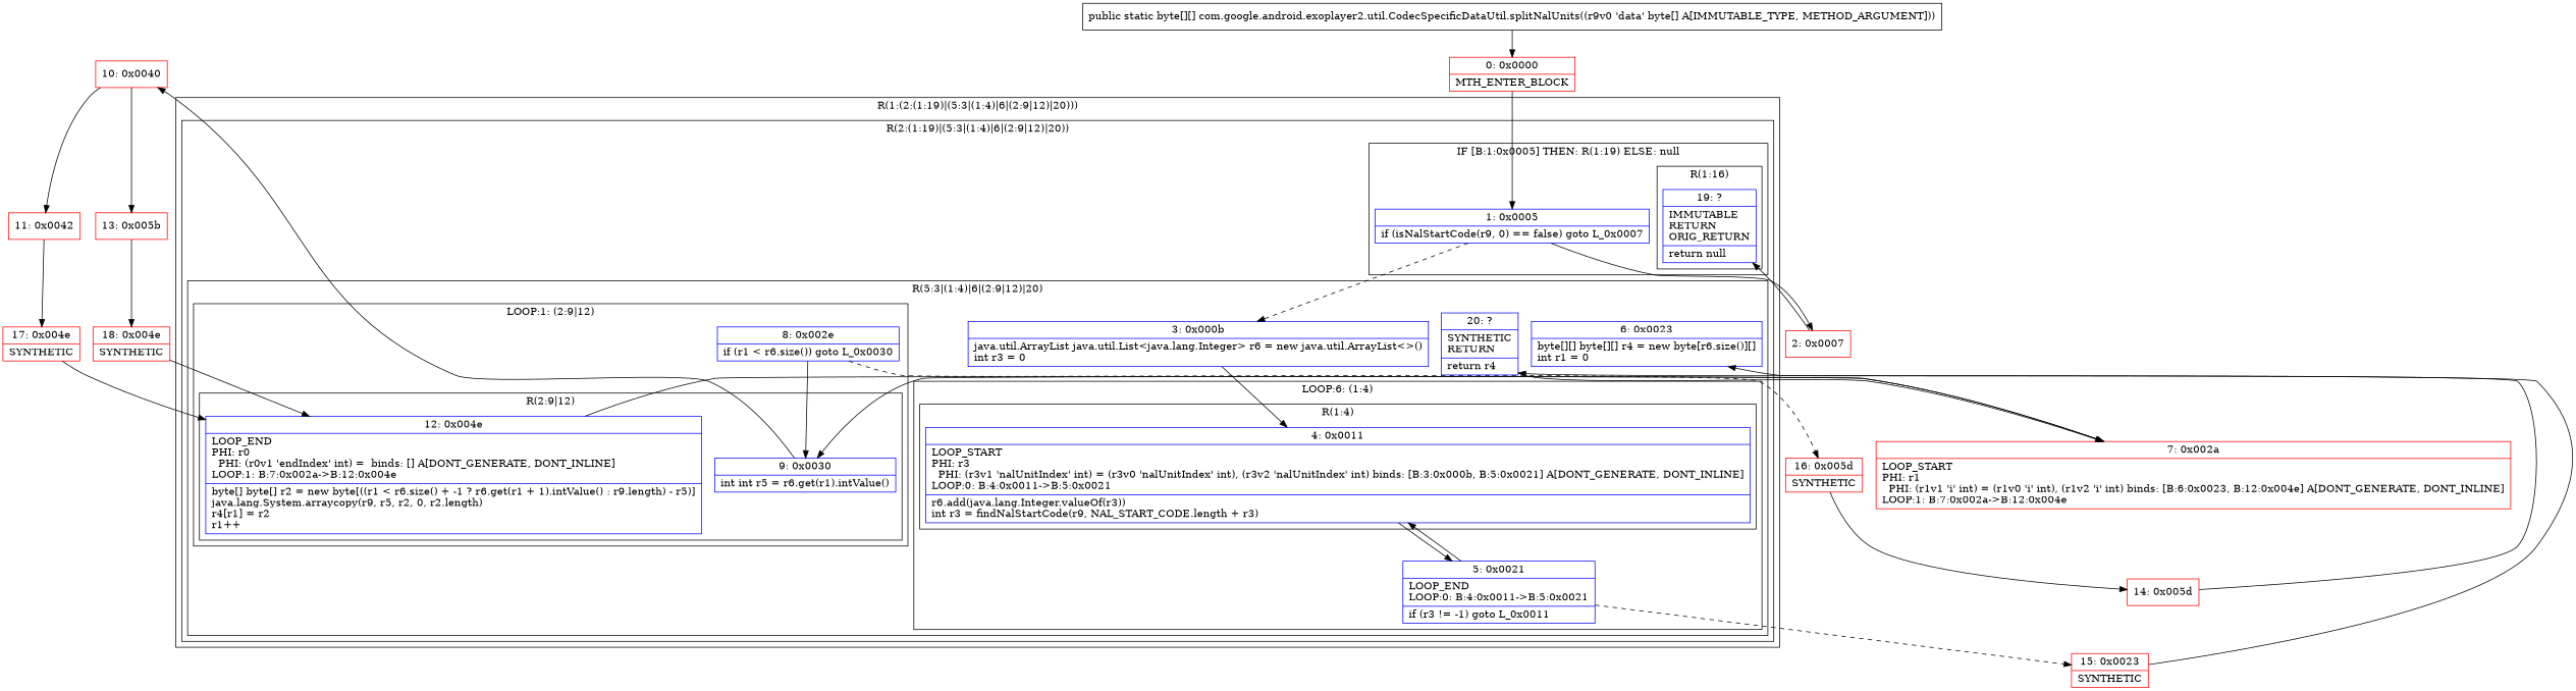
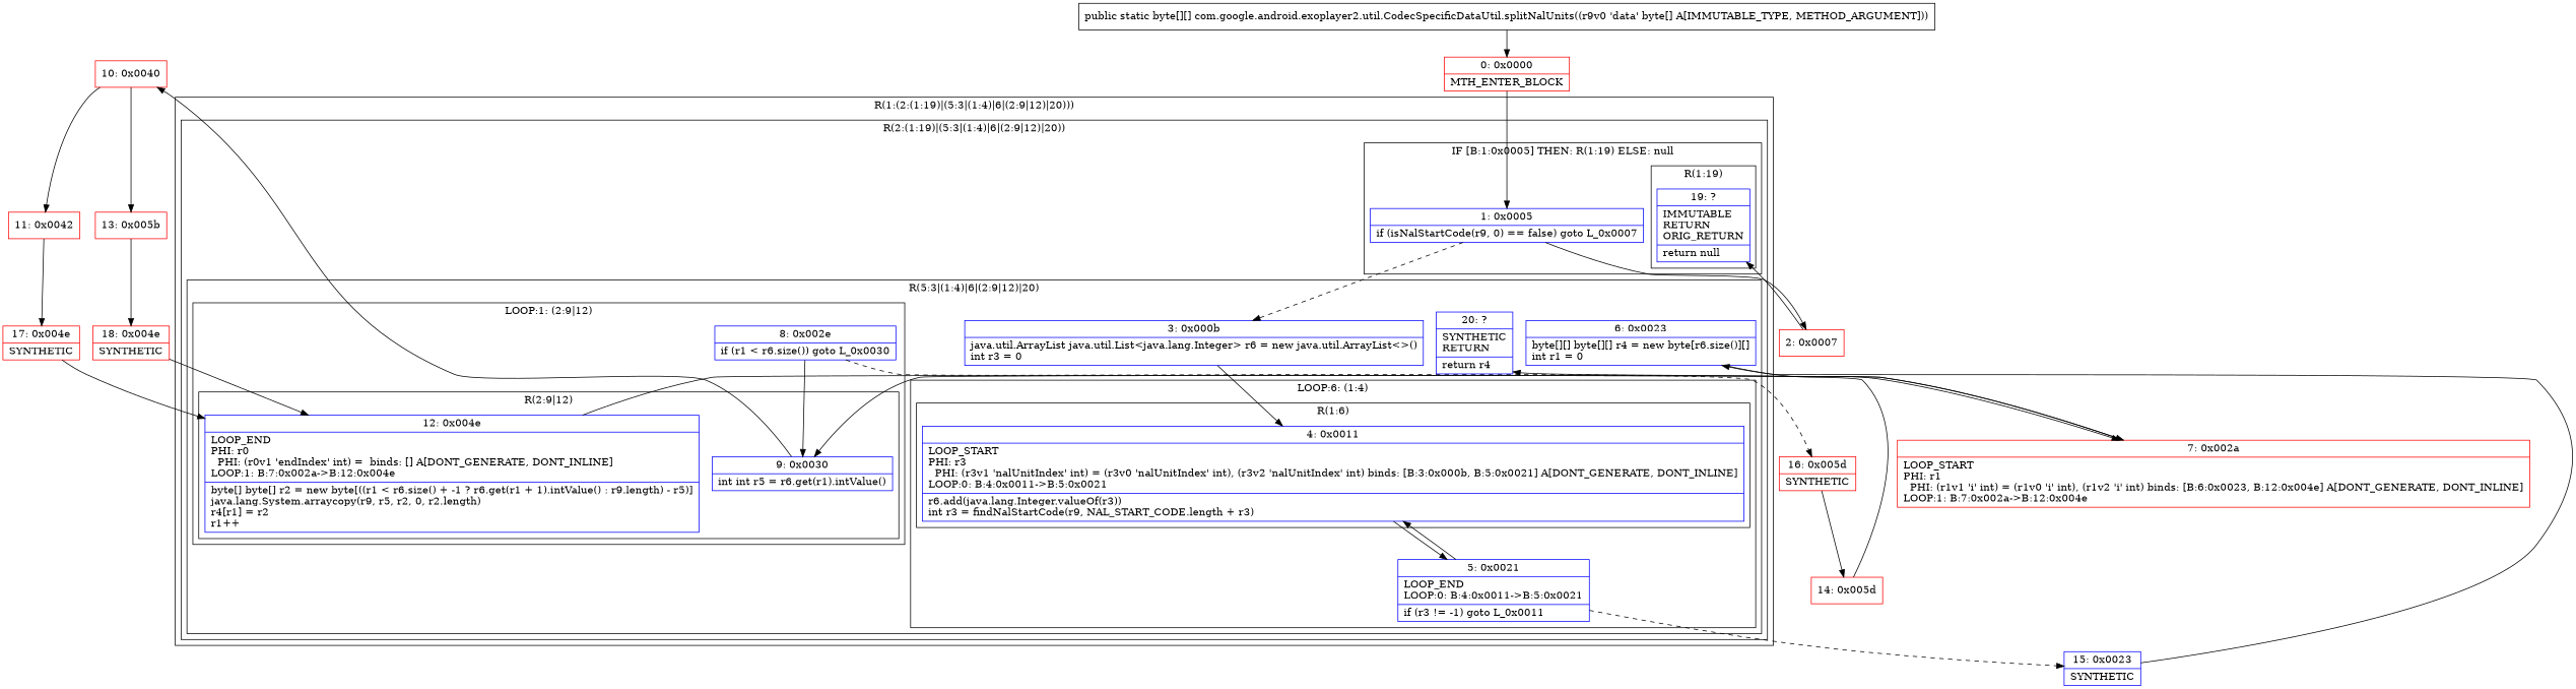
  digraph {
    node [color=red shape=record]
    n1 [color=blue label="{19\:\ ?|IMMUTABLE\lRETURN\lORIG_RETURN\l|return null\l}"]
    n2 [color=blue label="{1\:\ 0x0005|if (isNalStartCode(r9, 0) == false) goto L_0x0007\l}"]
    n3 [color=blue label="{4\:\ 0x0011|LOOP_START\lPHI: r3 \l  PHI: (r3v1 'nalUnitIndex' int) = (r3v0 'nalUnitIndex' int), (r3v2 'nalUnitIndex' int) binds: [B:3:0x000b, B:5:0x0021] A[DONT_GENERATE, DONT_INLINE]\lLOOP:0: B:4:0x0011\-\>B:5:0x0021\l|r6.add(java.lang.Integer.valueOf(r3))\lint r3 = findNalStartCode(r9, NAL_START_CODE.length + r3)\l}"]
    n4 [color=blue label="{5\:\ 0x0021|LOOP_END\lLOOP:0: B:4:0x0011\-\>B:5:0x0021\l|if (r3 != \-1) goto L_0x0011\l}"]
    n5 [color=blue label="{9\:\ 0x0030|int int r5 = r6.get(r1).intValue()\l}"]
    n6 [color=blue label="{12\:\ 0x004e|LOOP_END\lPHI: r0 \l  PHI: (r0v1 'endIndex' int) =  binds: [] A[DONT_GENERATE, DONT_INLINE]\lLOOP:1: B:7:0x002a\-\>B:12:0x004e\l|byte[] byte[] r2 = new byte[((r1 \< r6.size() + \-1 ? r6.get(r1 + 1).intValue() : r9.length) \- r5)]\ljava.lang.System.arraycopy(r9, r5, r2, 0, r2.length)\lr4[r1] = r2\lr1++\l}"]
    n7 [color=blue label="{8\:\ 0x002e|if (r1 \< r6.size()) goto L_0x0030\l}"]
    n8 [color=blue label="{3\:\ 0x000b|java.util.ArrayList java.util.List\<java.lang.Integer\> r6 = new java.util.ArrayList\<\>()\lint r3 = 0\l}"]
    n9 [color=blue label="{6\:\ 0x0023|byte[][] byte[][] r4 = new byte[r6.size()][]\lint r1 = 0\l}"]
    n10 [color=blue label="{20\:\ ?|SYNTHETIC\lRETURN\l|return r4\l}"]
    n11 [label="{2\:\ 0x0007}"]
-   n12 [label="{15\:\ 0x0023|SYNTHETIC\l}"]
+   n12 [color=blue label="{15\:\ 0x0023|SYNTHETIC\l}"]
    n13 [label="{10\:\ 0x0040}"]
    n14 [label="{7\:\ 0x002a|LOOP_START\lPHI: r1 \l  PHI: (r1v1 'i' int) = (r1v0 'i' int), (r1v2 'i' int) binds: [B:6:0x0023, B:12:0x004e] A[DONT_GENERATE, DONT_INLINE]\lLOOP:1: B:7:0x002a\-\>B:12:0x004e\l}"]
    n15 [label="{16\:\ 0x005d|SYNTHETIC\l}"]
    n16 [label="{14\:\ 0x005d}"]
    n17 [label="{11\:\ 0x0042}"]
    n18 [label="{13\:\ 0x005b}"]
    n19 [label="{0\:\ 0x0000|MTH_ENTER_BLOCK\l}"]
    n20 [label="{17\:\ 0x004e|SYNTHETIC\l}"]
    n21 [label="{18\:\ 0x004e|SYNTHETIC\l}"]
    n22 [label="{public static byte[][] com.google.android.exoplayer2.util.CodecSpecificDataUtil.splitNalUnits((r9v0 'data' byte[] A[IMMUTABLE_TYPE, METHOD_ARGUMENT])) }" color=""]
    subgraph cluster_1 {
      label="R(1:(2:(1:19)|(5:3|(1:4)|6|(2:9|12)|20)))"
      subgraph cluster_2 {
        label="R(2:(1:19)|(5:3|(1:4)|6|(2:9|12)|20))"
        subgraph cluster_3 {
          label="IF [B:1:0x0005] THEN: R(1:19) ELSE: null"
          n2
          subgraph cluster_4 {
-           label="R(1:16)"
+           label="R(1:19)"
            n1
          }
        }
        subgraph cluster_5 {
          label="R(5:3|(1:4)|6|(2:9|12)|20)"
          n8
          n9
          n10
          subgraph cluster_6 {
            label="LOOP:6: (1:4)"
            n4
            subgraph cluster_7 {
-             label="R(1:4)"
+             label="R(1:6)"
              n3
            }
          }
          subgraph cluster_8 {
            label="LOOP:1: (2:9|12)"
            n7
            subgraph cluster_9 {
              label="R(2:9|12)"
              n5
              n6
            }
          }
        }
      }
    }
    n2 -> n8 [style=dashed]
    n2 -> n11
    n3 -> n4
    n4 -> n3
    n4 -> n12 [style=dashed]
    n5 -> n13
    n6 -> n14
    n7 -> n5
    n7 -> n15 [style=dashed]
    n8 -> n3
-   n10 -> n14
+   n9 -> n14
    n11 -> n1
    n12 -> n9
    n13 -> n17
    n13 -> n18
    n14 -> n5
    n15 -> n16
    n16 -> n10
    n17 -> n20
    n18 -> n21
    n19 -> n2
    n20 -> n6
    n21 -> n6
    n22 -> n19
  }
